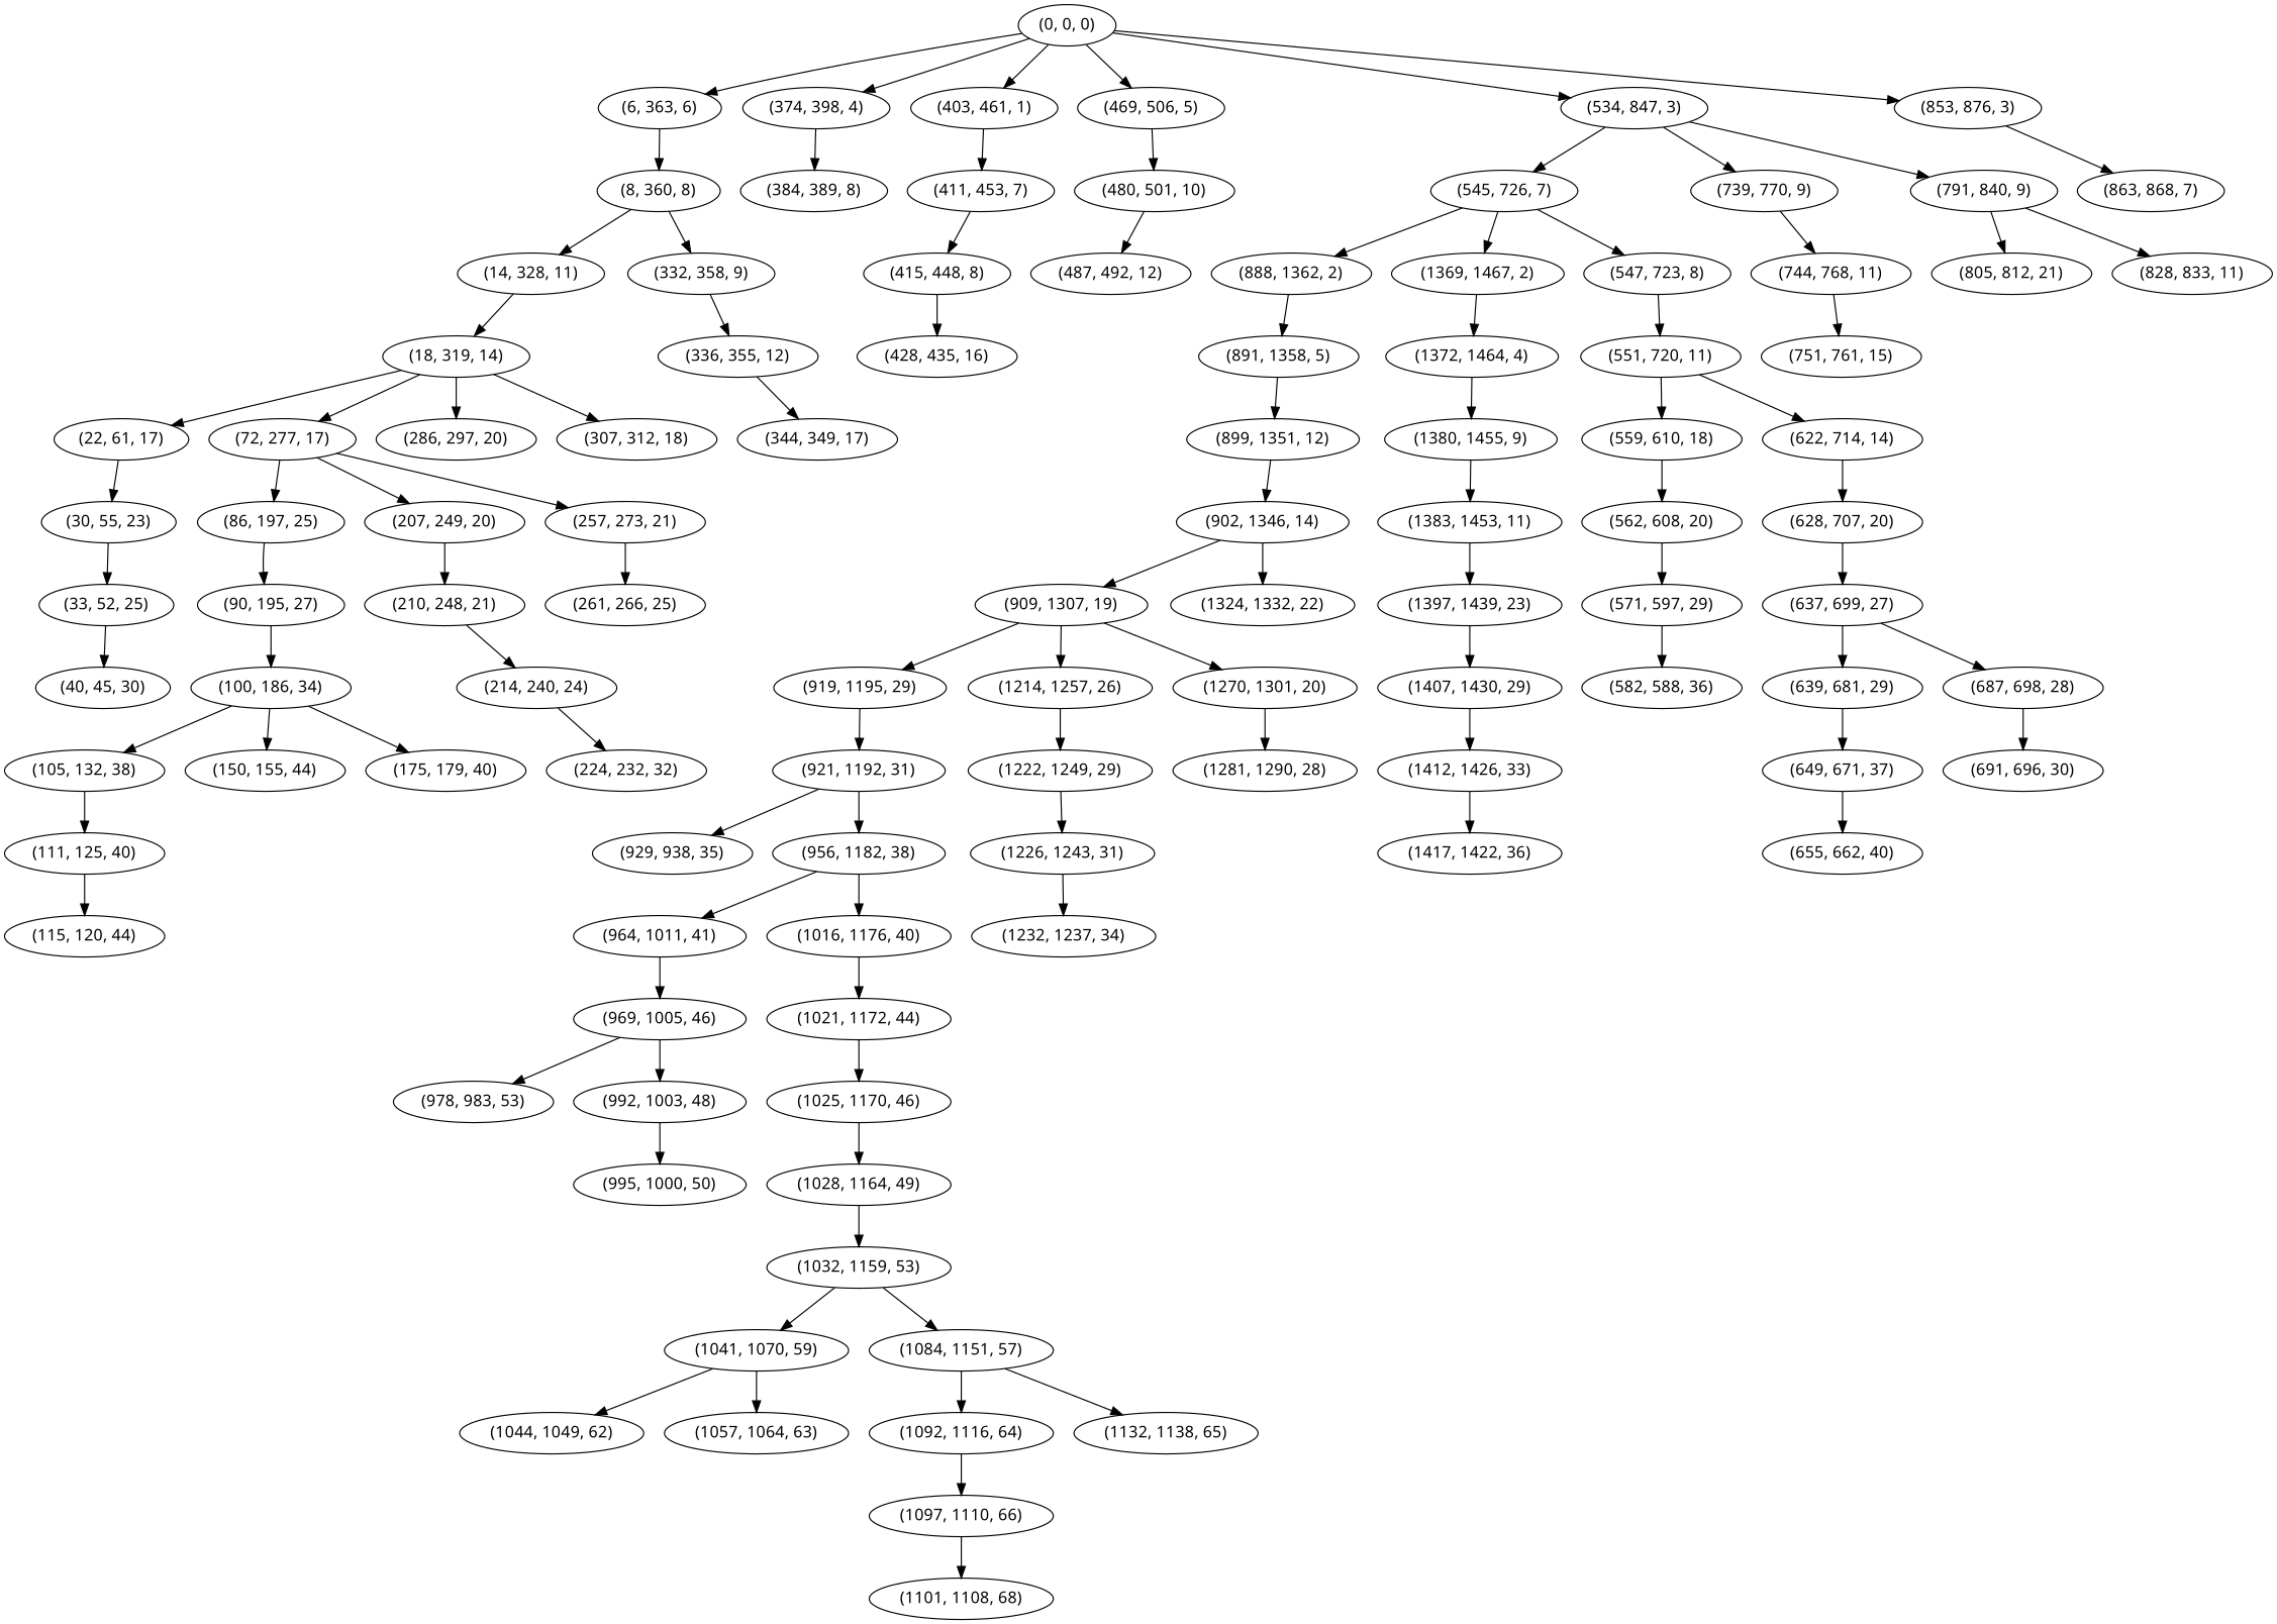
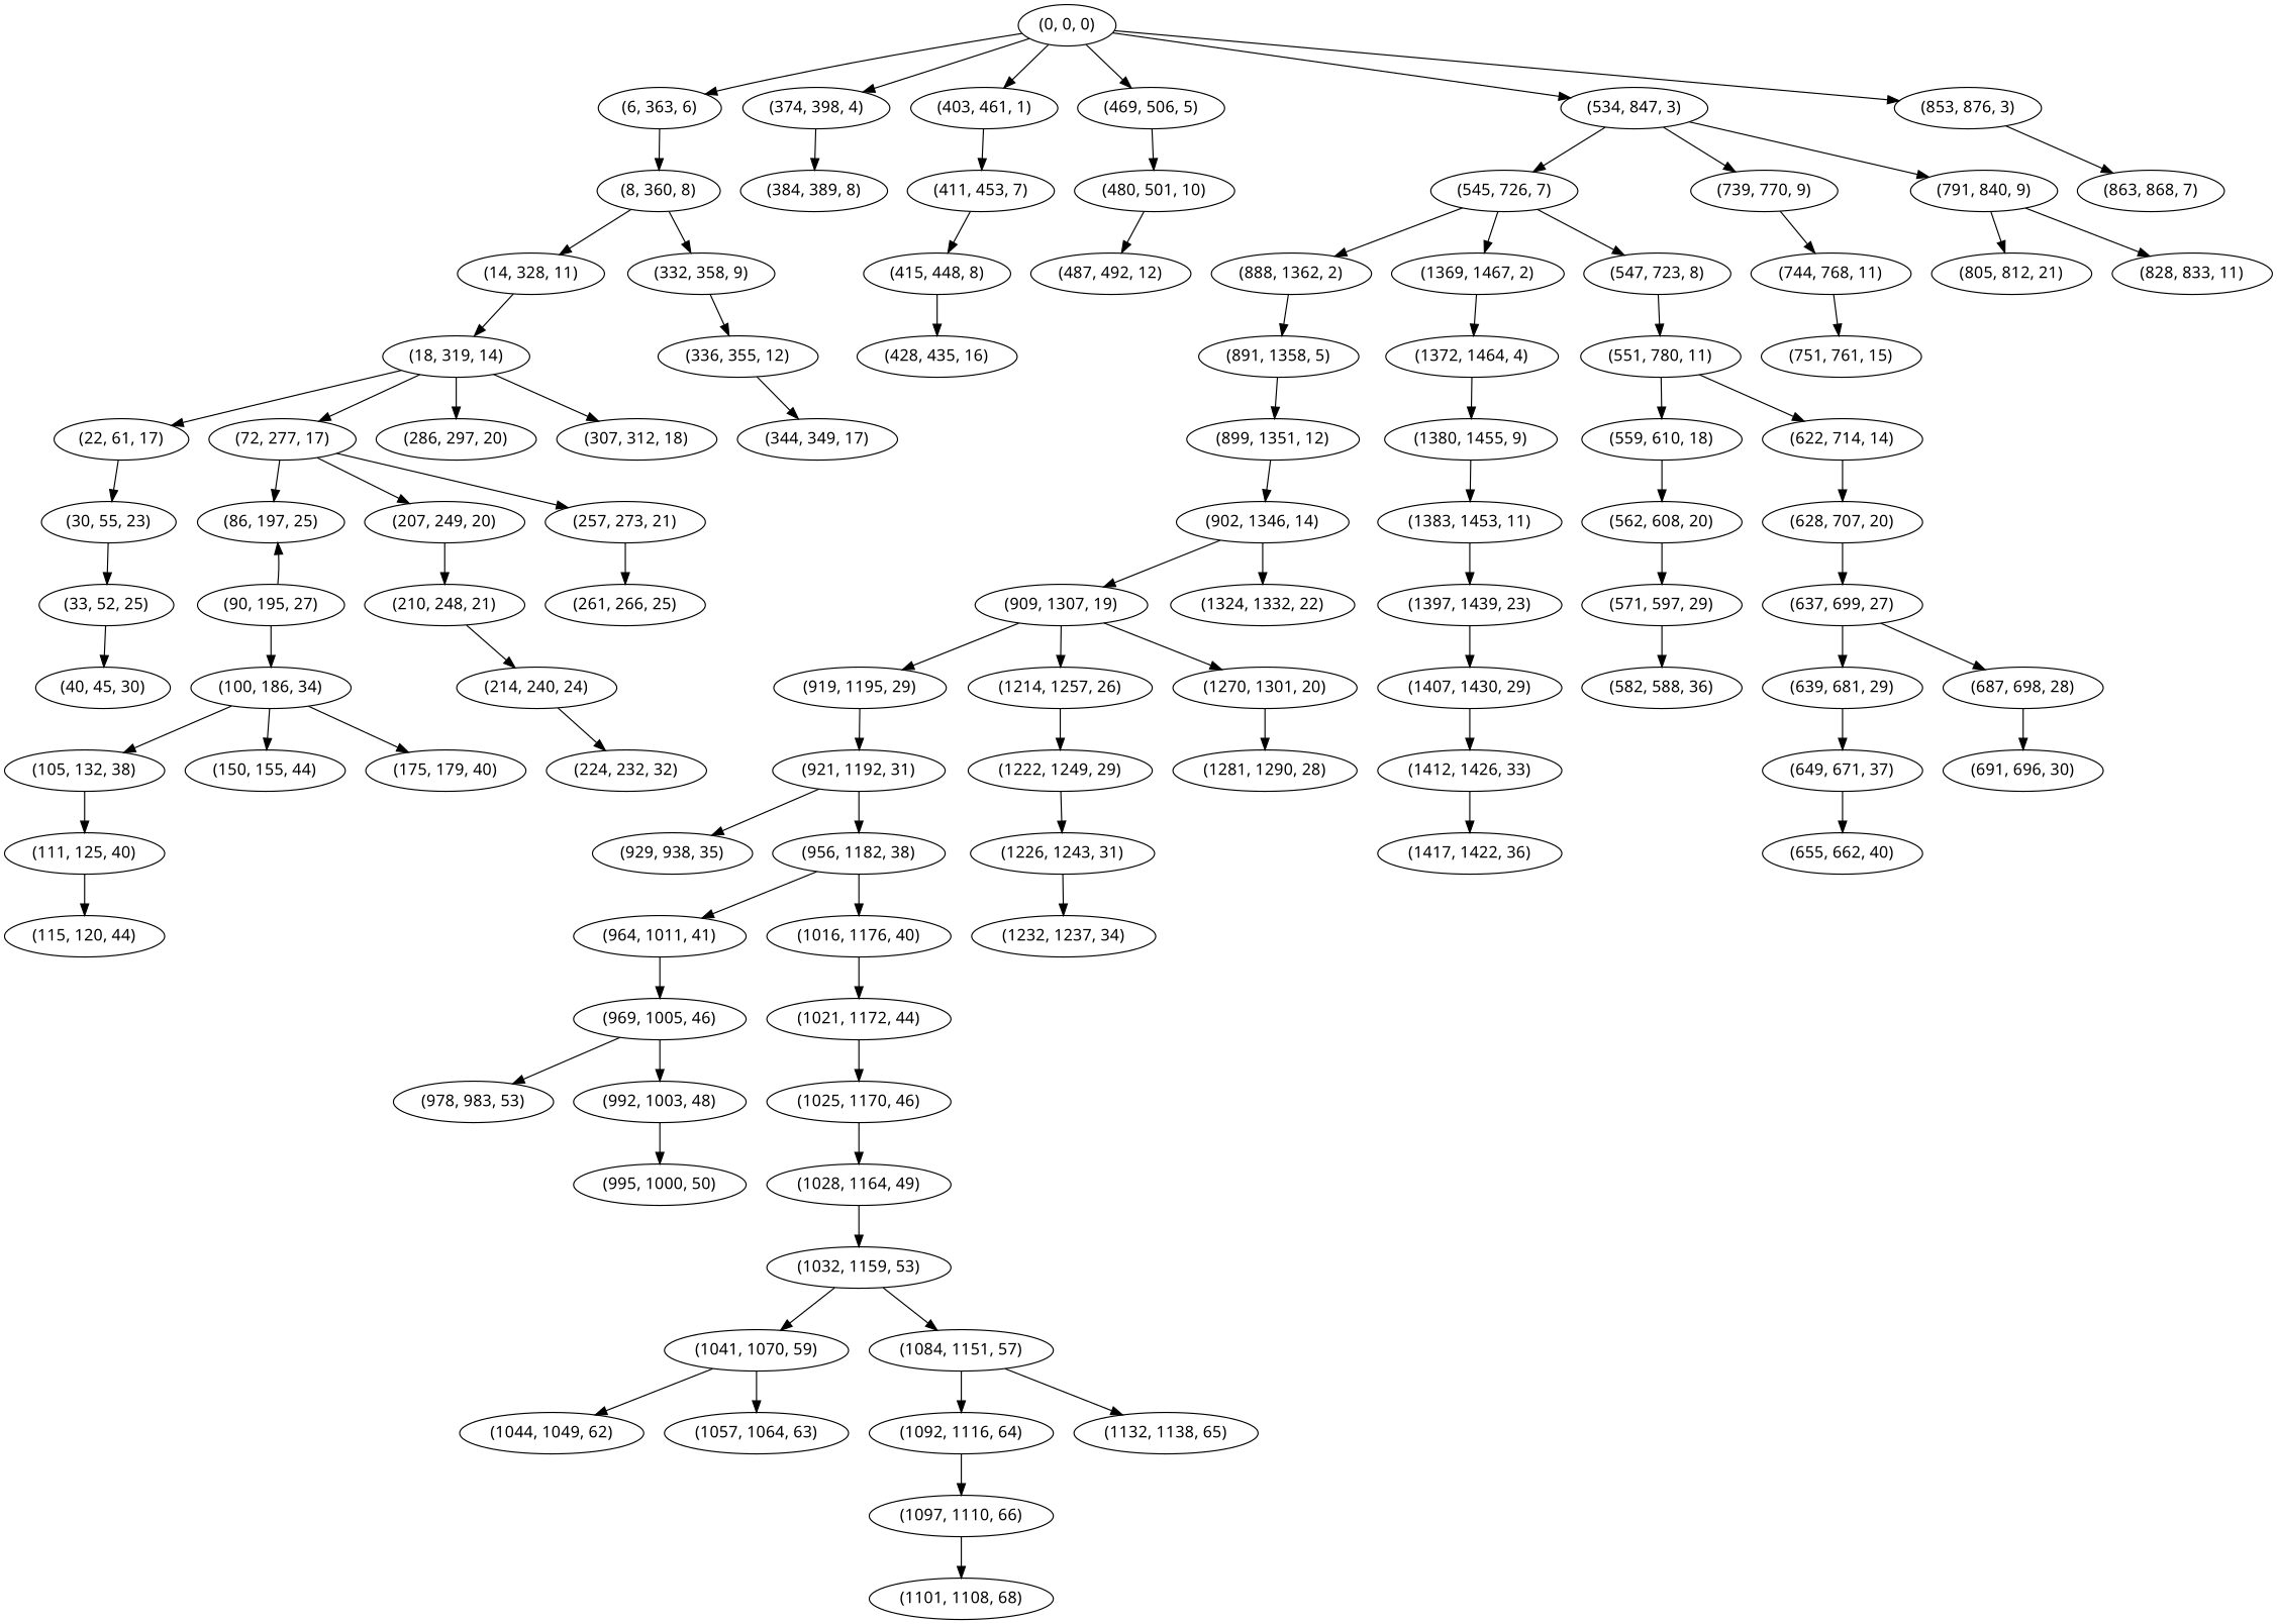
  digraph {
    fontname="Noto Sans"
    node [fontname="Noto Sans"]
    edge [fontname="Noto Sans"]
    "(0, 0, 0)"
    "(6, 363, 6)"
    "(374, 398, 4)"
    "(403, 461, 1)"
    "(469, 506, 5)"
    "(534, 847, 3)"
    "(853, 876, 3)"
    "(8, 360, 8)"
    "(384, 389, 8)"
    "(411, 453, 7)"
    "(480, 501, 10)"
    "(545, 726, 7)"
    "(739, 770, 9)"
    "(791, 840, 9)"
    "(863, 868, 7)"
    "(888, 1362, 2)"
    "(891, 1358, 5)"
    "(1369, 1467, 2)"
    "(1372, 1464, 4)"
    n20 [label="(14, 328, 11)"]
    "(332, 358, 9)"
    "(18, 319, 14)"
    "(336, 355, 12)"
    "(22, 61, 17)"
    "(72, 277, 17)"
    "(286, 297, 20)"
    "(307, 312, 18)"
    "(30, 55, 23)"
    "(86, 197, 25)"
    "(207, 249, 20)"
    "(257, 273, 21)"
    "(33, 52, 25)"
    "(40, 45, 30)"
    "(90, 195, 27)"
    "(210, 248, 21)"
    "(261, 266, 25)"
    "(100, 186, 34)"
    "(105, 132, 38)"
    "(150, 155, 44)"
    "(175, 179, 40)"
    "(111, 125, 40)"
    "(115, 120, 44)"
    "(214, 240, 24)"
    "(224, 232, 32)"
    "(344, 349, 17)"
    "(415, 448, 8)"
    "(428, 435, 16)"
    "(487, 492, 12)"
    "(547, 723, 8)"
    "(744, 768, 11)"
    "(805, 812, 21)"
    "(828, 833, 11)"
-   "(551, 720, 11)"
+   "(551, 720, 11)" [label="(551, 780, 11)"]
    "(559, 610, 18)"
    "(622, 714, 14)"
    "(562, 608, 20)"
    "(628, 707, 20)"
    "(571, 597, 29)"
    "(582, 588, 36)"
    "(637, 699, 27)"
    "(639, 681, 29)"
    "(687, 698, 28)"
    "(649, 671, 37)"
    "(691, 696, 30)"
    "(655, 662, 40)"
    "(751, 761, 15)"
    "(899, 1351, 12)"
    "(902, 1346, 14)"
    "(909, 1307, 19)"
    "(1324, 1332, 22)"
    "(919, 1195, 29)"
    "(1214, 1257, 26)"
    "(1270, 1301, 20)"
    "(921, 1192, 31)"
    "(1222, 1249, 29)"
    "(1281, 1290, 28)"
    "(929, 938, 35)"
    "(956, 1182, 38)"
    "(964, 1011, 41)"
    "(1016, 1176, 40)"
    "(969, 1005, 46)"
    "(1021, 1172, 44)"
    "(978, 983, 53)"
    "(992, 1003, 48)"
    "(995, 1000, 50)"
    "(1025, 1170, 46)"
    "(1028, 1164, 49)"
    "(1032, 1159, 53)"
    "(1041, 1070, 59)"
    "(1084, 1151, 57)"
    "(1044, 1049, 62)"
    "(1057, 1064, 63)"
    "(1092, 1116, 64)"
    "(1132, 1138, 65)"
    "(1097, 1110, 66)"
    "(1101, 1108, 68)"
    "(1226, 1243, 31)"
    "(1232, 1237, 34)"
    "(1380, 1455, 9)"
    "(1383, 1453, 11)"
    "(1397, 1439, 23)"
    "(1407, 1430, 29)"
    "(1412, 1426, 33)"
    "(1417, 1422, 36)"
    "(0, 0, 0)" -> "(6, 363, 6)"
    "(0, 0, 0)" -> "(374, 398, 4)"
    "(0, 0, 0)" -> "(403, 461, 1)"
    "(0, 0, 0)" -> "(469, 506, 5)"
    "(0, 0, 0)" -> "(534, 847, 3)"
    "(0, 0, 0)" -> "(853, 876, 3)"
    "(6, 363, 6)" -> "(8, 360, 8)"
    "(374, 398, 4)" -> "(384, 389, 8)"
    "(403, 461, 1)" -> "(411, 453, 7)"
    "(469, 506, 5)" -> "(480, 501, 10)"
    "(534, 847, 3)" -> "(545, 726, 7)"
    "(534, 847, 3)" -> "(739, 770, 9)"
    "(534, 847, 3)" -> "(791, 840, 9)"
    "(853, 876, 3)" -> "(863, 868, 7)"
    "(8, 360, 8)" -> n20
    "(8, 360, 8)" -> "(332, 358, 9)"
    "(411, 453, 7)" -> "(415, 448, 8)"
    "(480, 501, 10)" -> "(487, 492, 12)"
    "(545, 726, 7)" -> "(888, 1362, 2)"
    "(545, 726, 7)" -> "(1369, 1467, 2)"
    "(545, 726, 7)" -> "(547, 723, 8)"
    "(739, 770, 9)" -> "(744, 768, 11)"
    "(791, 840, 9)" -> "(805, 812, 21)"
    "(791, 840, 9)" -> "(828, 833, 11)"
    "(888, 1362, 2)" -> "(891, 1358, 5)"
    "(891, 1358, 5)" -> "(899, 1351, 12)"
    "(1369, 1467, 2)" -> "(1372, 1464, 4)"
    "(1372, 1464, 4)" -> "(1380, 1455, 9)"
    n20 -> "(18, 319, 14)"
    "(332, 358, 9)" -> "(336, 355, 12)"
    "(18, 319, 14)" -> "(22, 61, 17)"
    "(18, 319, 14)" -> "(72, 277, 17)"
    "(18, 319, 14)" -> "(286, 297, 20)"
    "(18, 319, 14)" -> "(307, 312, 18)"
    "(336, 355, 12)" -> "(344, 349, 17)"
    "(22, 61, 17)" -> "(30, 55, 23)"
    "(72, 277, 17)" -> "(86, 197, 25)"
    "(72, 277, 17)" -> "(207, 249, 20)"
    "(72, 277, 17)" -> "(257, 273, 21)"
    "(30, 55, 23)" -> "(33, 52, 25)"
-   "(86, 197, 25)" -> "(90, 195, 27)"
+   "(90, 195, 27)" -> "(86, 197, 25)"
    "(207, 249, 20)" -> "(210, 248, 21)"
    "(257, 273, 21)" -> "(261, 266, 25)"
    "(33, 52, 25)" -> "(40, 45, 30)"
    "(90, 195, 27)" -> "(100, 186, 34)"
    "(210, 248, 21)" -> "(214, 240, 24)"
    "(100, 186, 34)" -> "(105, 132, 38)"
    "(100, 186, 34)" -> "(150, 155, 44)"
    "(100, 186, 34)" -> "(175, 179, 40)"
    "(105, 132, 38)" -> "(111, 125, 40)"
    "(111, 125, 40)" -> "(115, 120, 44)"
    "(214, 240, 24)" -> "(224, 232, 32)"
    "(415, 448, 8)" -> "(428, 435, 16)"
    "(547, 723, 8)" -> "(551, 720, 11)"
    "(744, 768, 11)" -> "(751, 761, 15)"
    "(551, 720, 11)" -> "(559, 610, 18)"
    "(551, 720, 11)" -> "(622, 714, 14)"
    "(559, 610, 18)" -> "(562, 608, 20)"
    "(622, 714, 14)" -> "(628, 707, 20)"
    "(562, 608, 20)" -> "(571, 597, 29)"
    "(628, 707, 20)" -> "(637, 699, 27)"
    "(571, 597, 29)" -> "(582, 588, 36)"
    "(637, 699, 27)" -> "(639, 681, 29)"
    "(637, 699, 27)" -> "(687, 698, 28)"
    "(639, 681, 29)" -> "(649, 671, 37)"
    "(687, 698, 28)" -> "(691, 696, 30)"
    "(649, 671, 37)" -> "(655, 662, 40)"
    "(899, 1351, 12)" -> "(902, 1346, 14)"
    "(902, 1346, 14)" -> "(909, 1307, 19)"
    "(902, 1346, 14)" -> "(1324, 1332, 22)"
    "(909, 1307, 19)" -> "(919, 1195, 29)"
    "(909, 1307, 19)" -> "(1214, 1257, 26)"
    "(909, 1307, 19)" -> "(1270, 1301, 20)"
    "(919, 1195, 29)" -> "(921, 1192, 31)"
    "(1214, 1257, 26)" -> "(1222, 1249, 29)"
    "(1270, 1301, 20)" -> "(1281, 1290, 28)"
    "(921, 1192, 31)" -> "(929, 938, 35)"
    "(921, 1192, 31)" -> "(956, 1182, 38)"
    "(1222, 1249, 29)" -> "(1226, 1243, 31)"
    "(956, 1182, 38)" -> "(964, 1011, 41)"
    "(956, 1182, 38)" -> "(1016, 1176, 40)"
    "(964, 1011, 41)" -> "(969, 1005, 46)"
    "(1016, 1176, 40)" -> "(1021, 1172, 44)"
    "(969, 1005, 46)" -> "(978, 983, 53)"
    "(969, 1005, 46)" -> "(992, 1003, 48)"
    "(1021, 1172, 44)" -> "(1025, 1170, 46)"
    "(992, 1003, 48)" -> "(995, 1000, 50)"
    "(1025, 1170, 46)" -> "(1028, 1164, 49)"
    "(1028, 1164, 49)" -> "(1032, 1159, 53)"
    "(1032, 1159, 53)" -> "(1041, 1070, 59)"
    "(1032, 1159, 53)" -> "(1084, 1151, 57)"
    "(1041, 1070, 59)" -> "(1044, 1049, 62)"
    "(1041, 1070, 59)" -> "(1057, 1064, 63)"
    "(1084, 1151, 57)" -> "(1092, 1116, 64)"
    "(1084, 1151, 57)" -> "(1132, 1138, 65)"
    "(1092, 1116, 64)" -> "(1097, 1110, 66)"
    "(1097, 1110, 66)" -> "(1101, 1108, 68)"
    "(1226, 1243, 31)" -> "(1232, 1237, 34)"
    "(1380, 1455, 9)" -> "(1383, 1453, 11)"
    "(1383, 1453, 11)" -> "(1397, 1439, 23)"
    "(1397, 1439, 23)" -> "(1407, 1430, 29)"
    "(1407, 1430, 29)" -> "(1412, 1426, 33)"
    "(1412, 1426, 33)" -> "(1417, 1422, 36)"
  }
